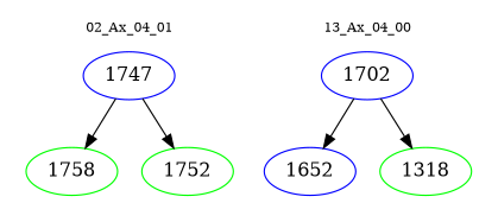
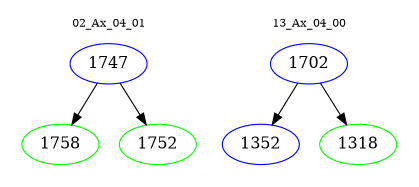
  digraph {
    node [color=blue]
    edge [color=black]
    n1 [label=1747]
    n2 [color=green label=1758]
    n3 [color=green label=1752]
    n4 [label=1702]
-   n5 [label=1652]
+   n5 [label=1352]
    n6 [color=green label=1318]
    subgraph cluster_1 {
      color=white
      fontsize=10
      label="02_Ax_04_01"
      n1
      n2
      n3
    }
    subgraph cluster_2 {
      color=white
      fontsize=10
      label="13_Ax_04_00"
      n4
      n5
      n6
    }
    n1 -> n2
    n1 -> n3
    n4 -> n5
    n4 -> n6
  }
